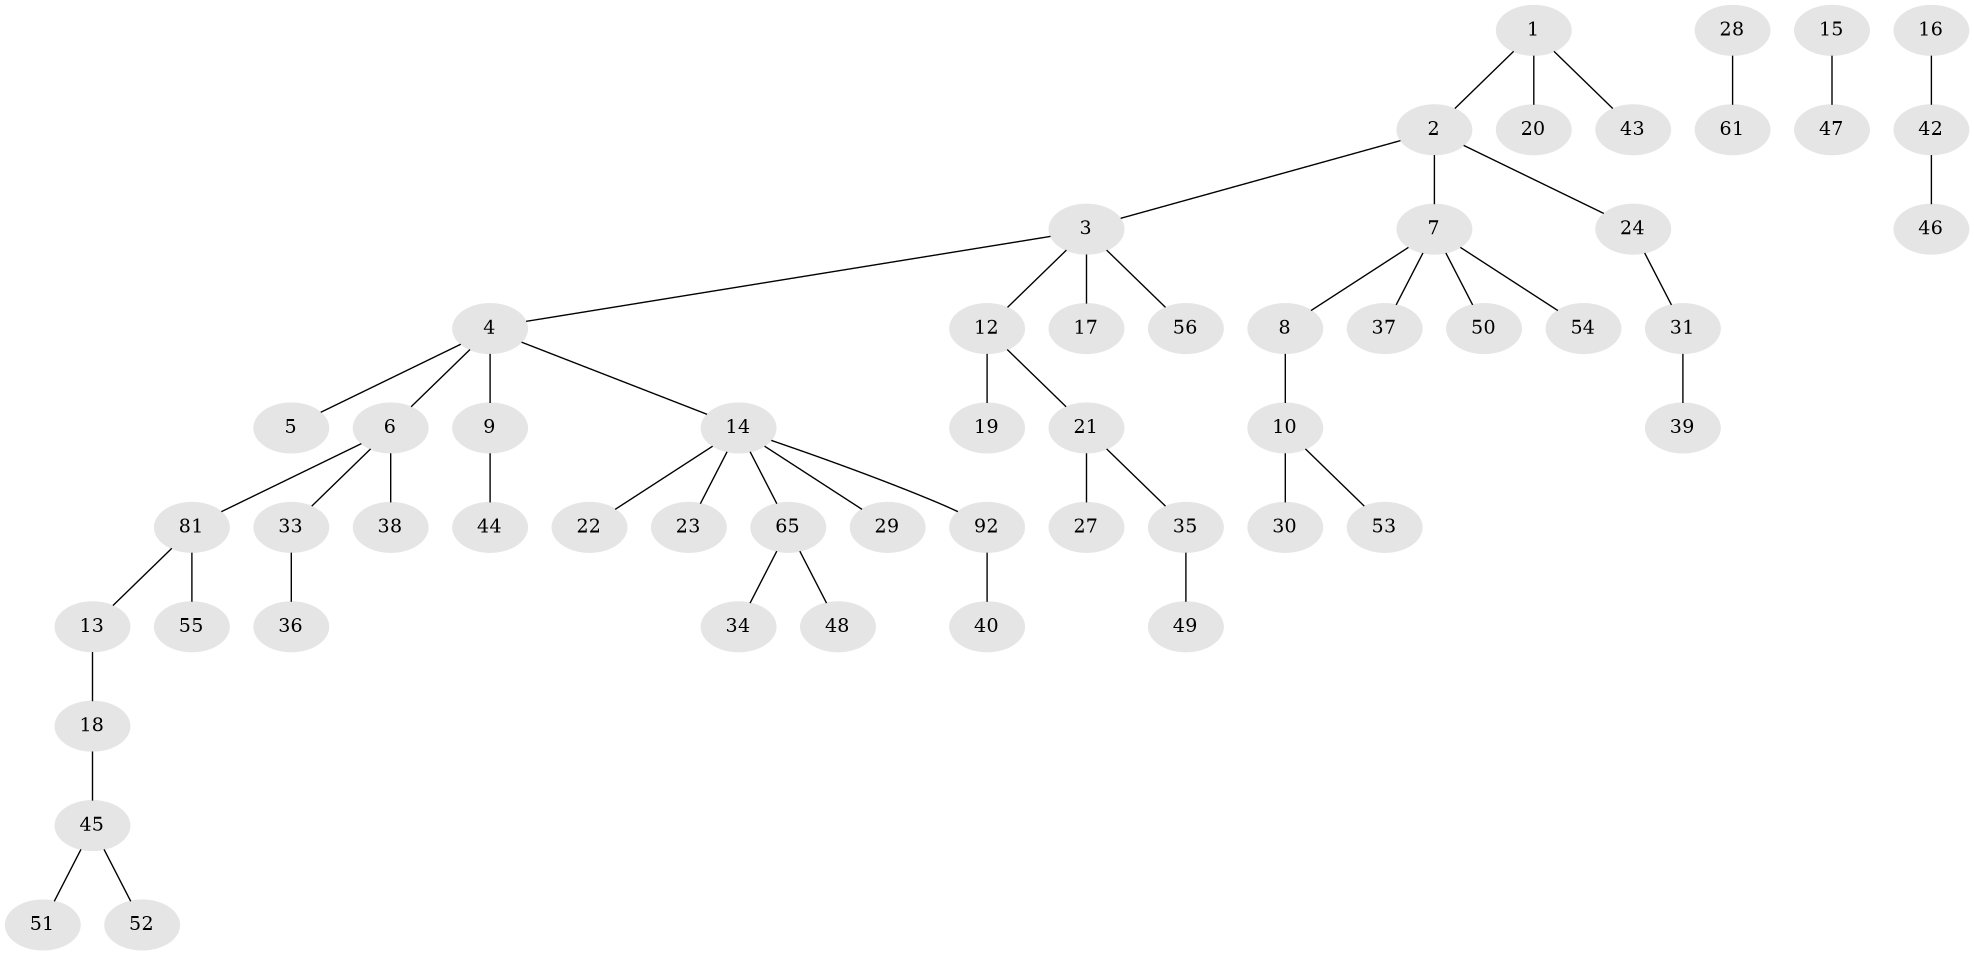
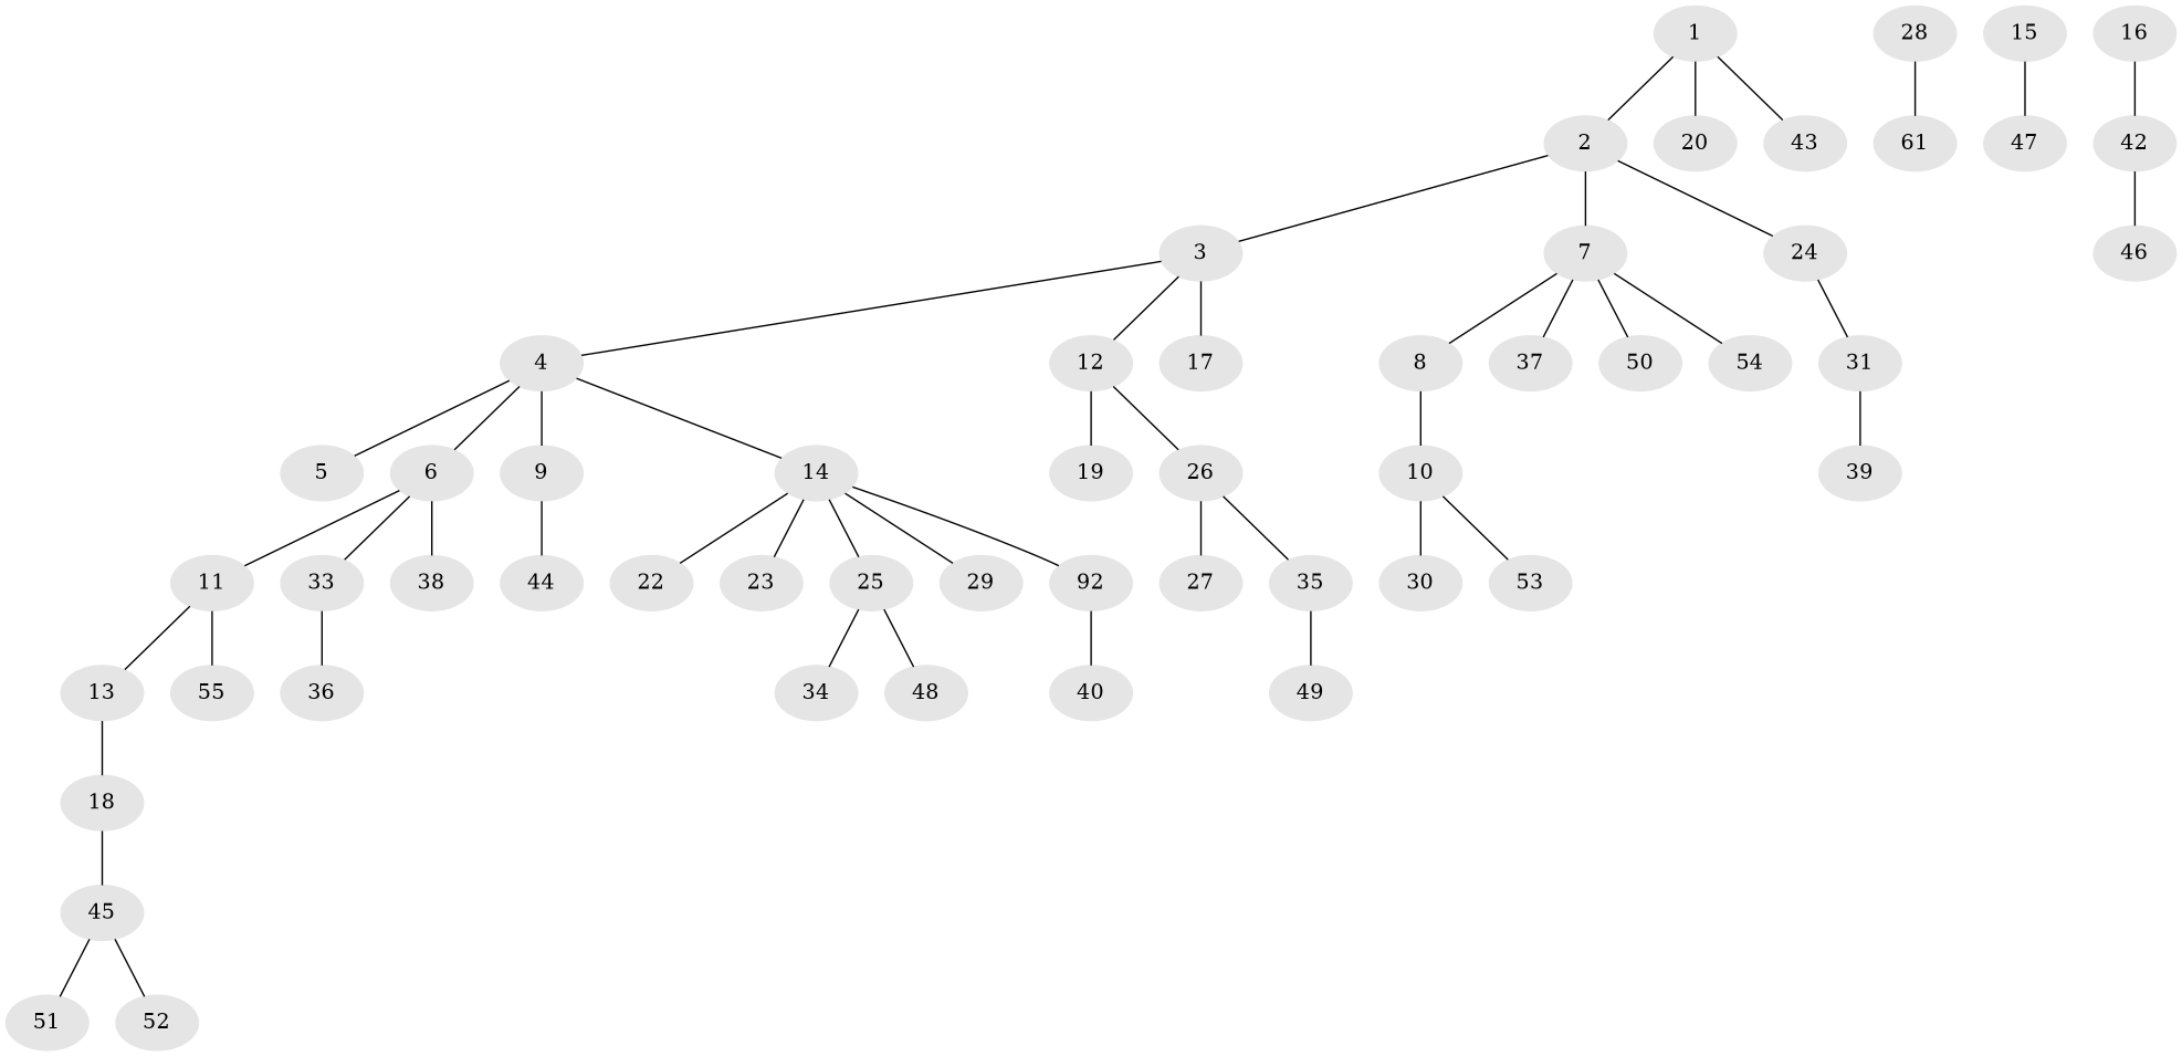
  graph {
    node [color=gray90 style=filled]
    1
    2
    20
    43
    3
    7
    24
    4
    12
    17
-   56
    8
    37
    50
    54
    31
    5
    6
    9
    14
    19
-   21
+   21 [label=26]
    n23 [label=61]
    28
-   11 [label=81]
+   11
    33
    38
    44
    13
    55
    22
    23
-   25 [label=65]
+   25
    29
    n35 [label=92]
    15
    47
    36
    10
    30
    53
    18
    16
    42
    27
    35
    45
    34
    48
    40
    46
    51
    52
    49
    39
    1 -- 2
    1 -- 20
    1 -- 43
    2 -- 3
    2 -- 7
    2 -- 24
    3 -- 4
    3 -- 12
    3 -- 17
-   3 -- 56
    7 -- 8
    7 -- 37
    7 -- 50
    7 -- 54
    24 -- 31
    4 -- 5
    4 -- 6
    4 -- 9
    4 -- 14
    12 -- 19
    12 -- 21
    8 -- 10
    31 -- 39
    6 -- 11
    6 -- 33
    6 -- 38
    9 -- 44
    14 -- 22
    14 -- 23
    14 -- 25
    14 -- 29
    14 -- n35
    21 -- 27
    21 -- 35
    28 -- n23
    11 -- 13
    11 -- 55
    33 -- 36
    13 -- 18
    25 -- 34
    25 -- 48
    n35 -- 40
    15 -- 47
    10 -- 30
    10 -- 53
    18 -- 45
    16 -- 42
    42 -- 46
    35 -- 49
    45 -- 51
    45 -- 52
  }
